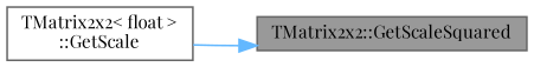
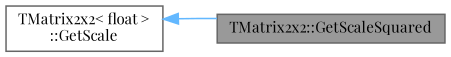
  digraph {
    rankdir=RL
    fontname="Playfair Display"
    node [fontname="Playfair Display" fontsize=10 shape=box style=filled]
    n1 [color=gray40 fillcolor=grey60 fontcolor=black height=0.2 label="TMatrix2x2::GetScaleSquared" width=0.4]
    n2 [color=grey40 fillcolor=white height=0.2 label="TMatrix2x2\< float \>\l::GetScale" width=0.4]
-   n1 -> n2 [color=steelblue1 dir=back fontname="Playfair Display" fontsize=10 labelfontname=Helvetica labelfontsize=10 style=solid]
+   n2 -> n1 [color=steelblue1 dir=back fontname="Playfair Display" fontsize=10 labelfontname=Helvetica labelfontsize=10 style=solid]
  }
